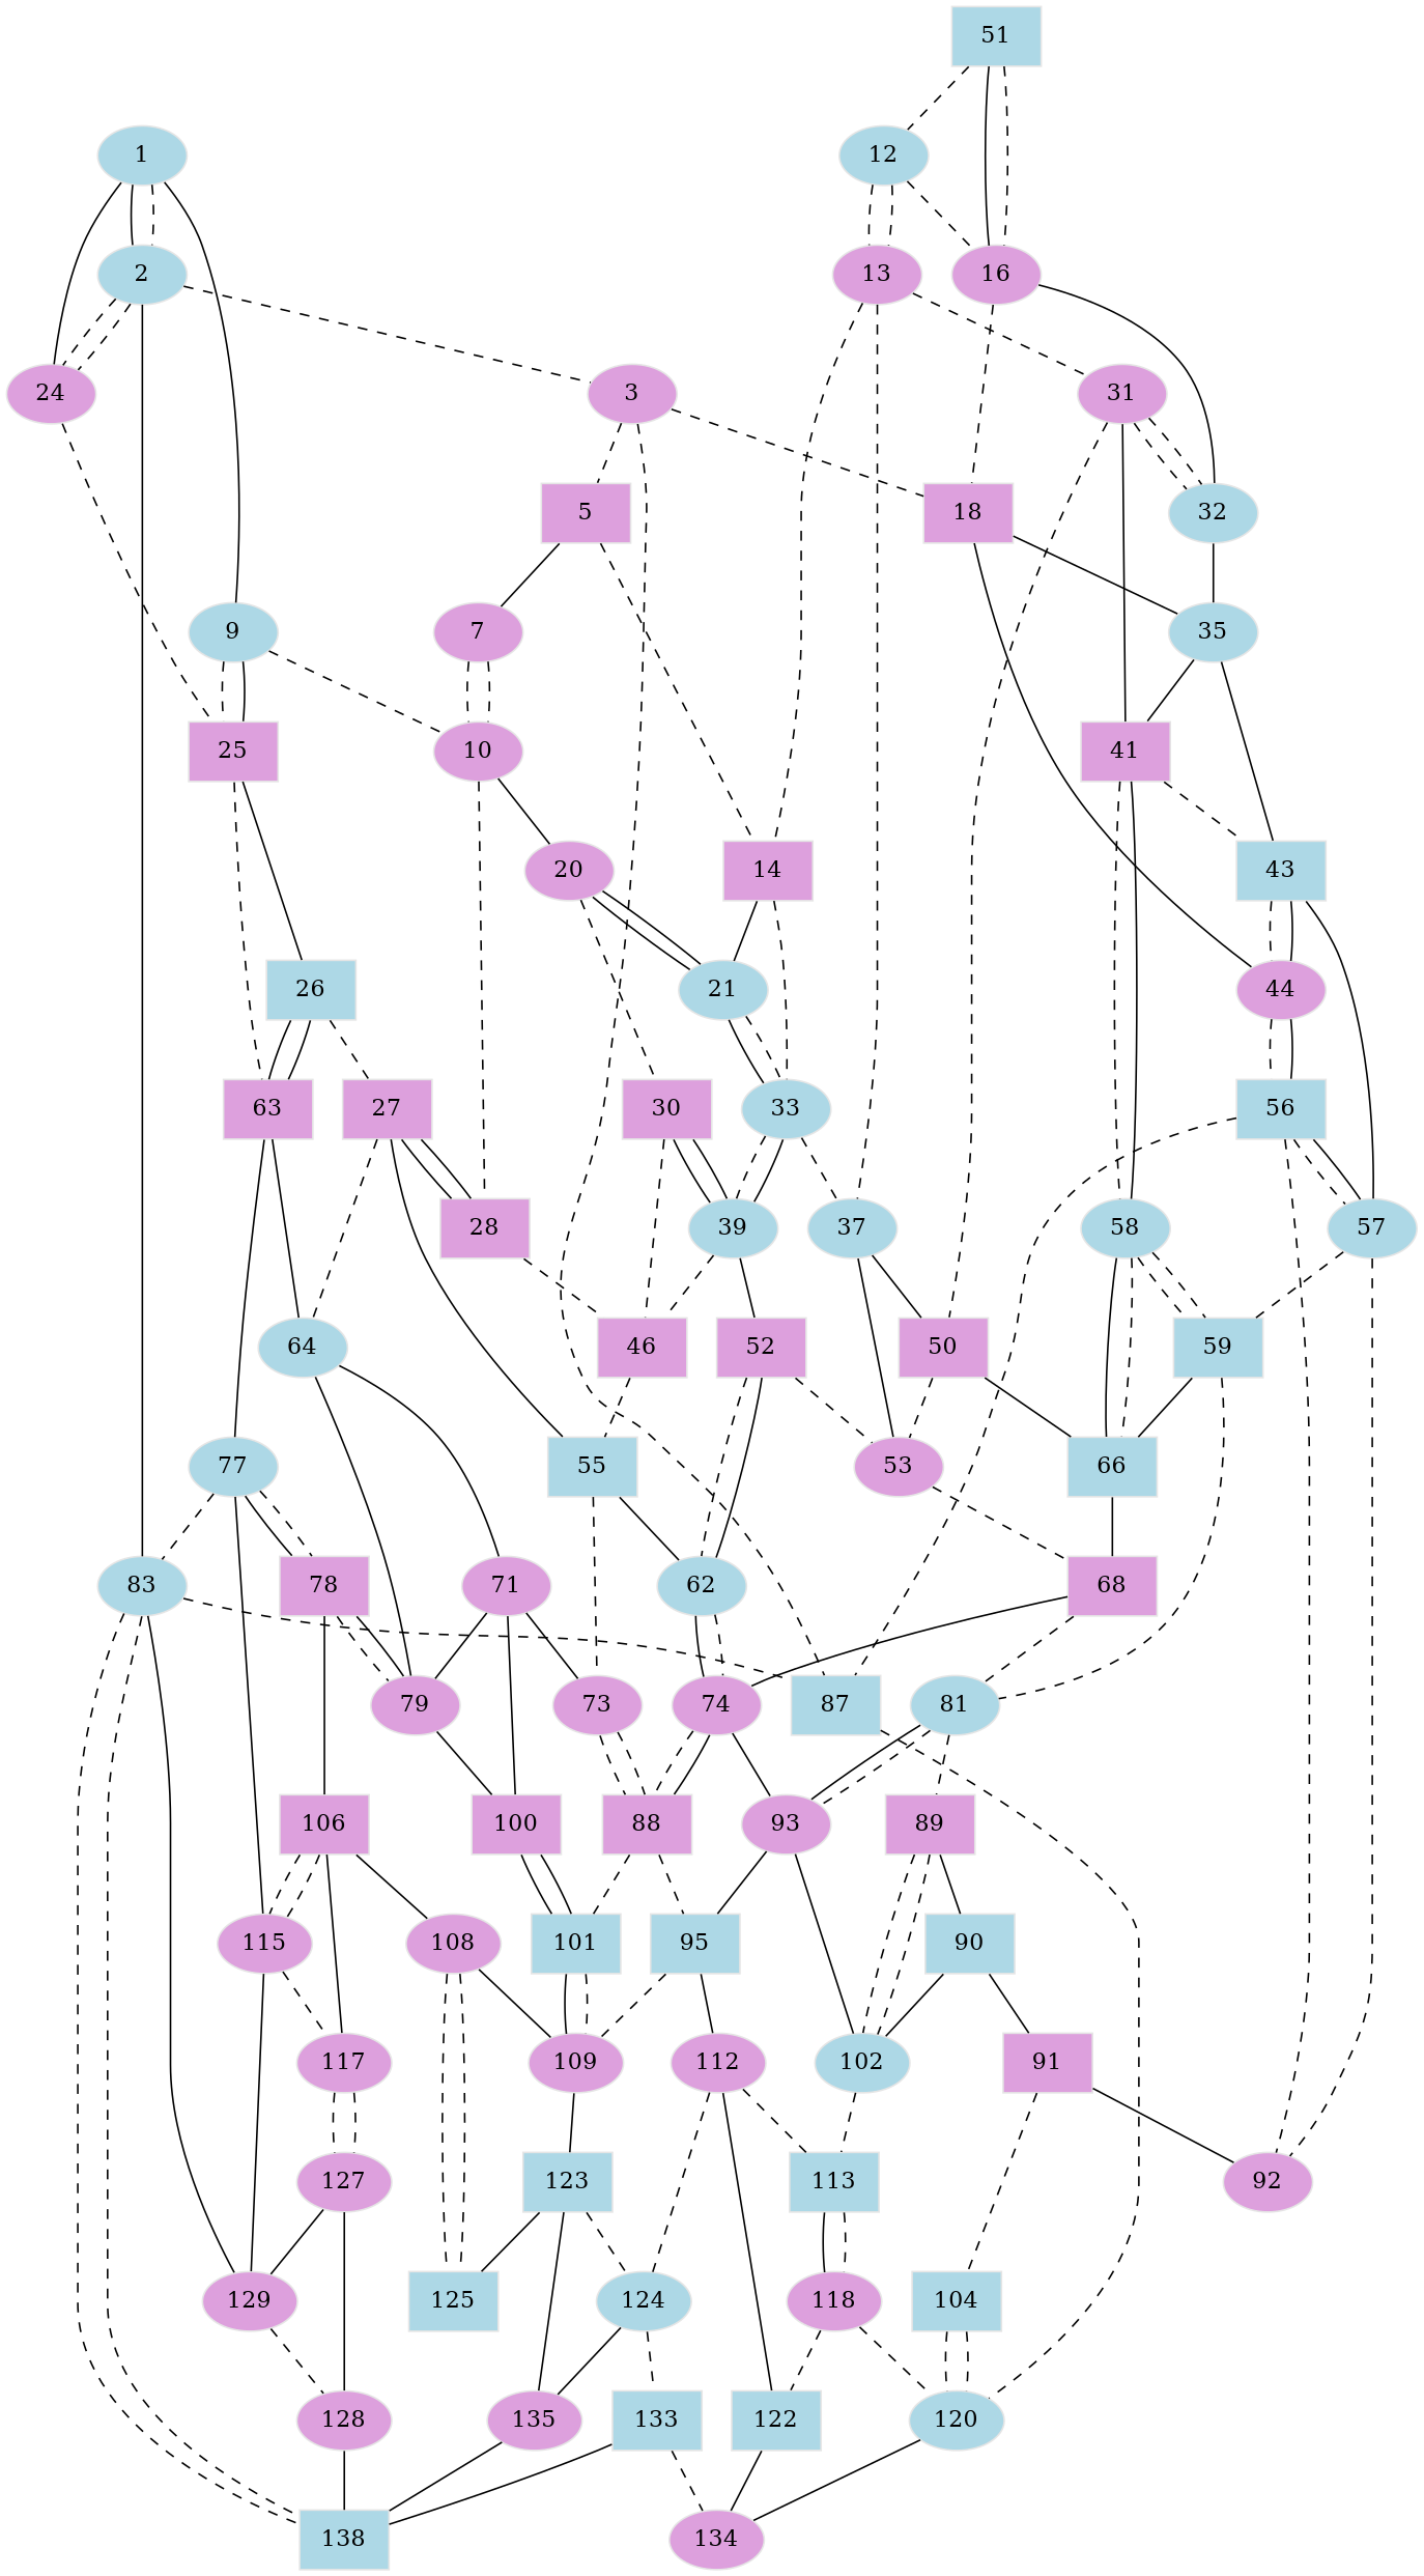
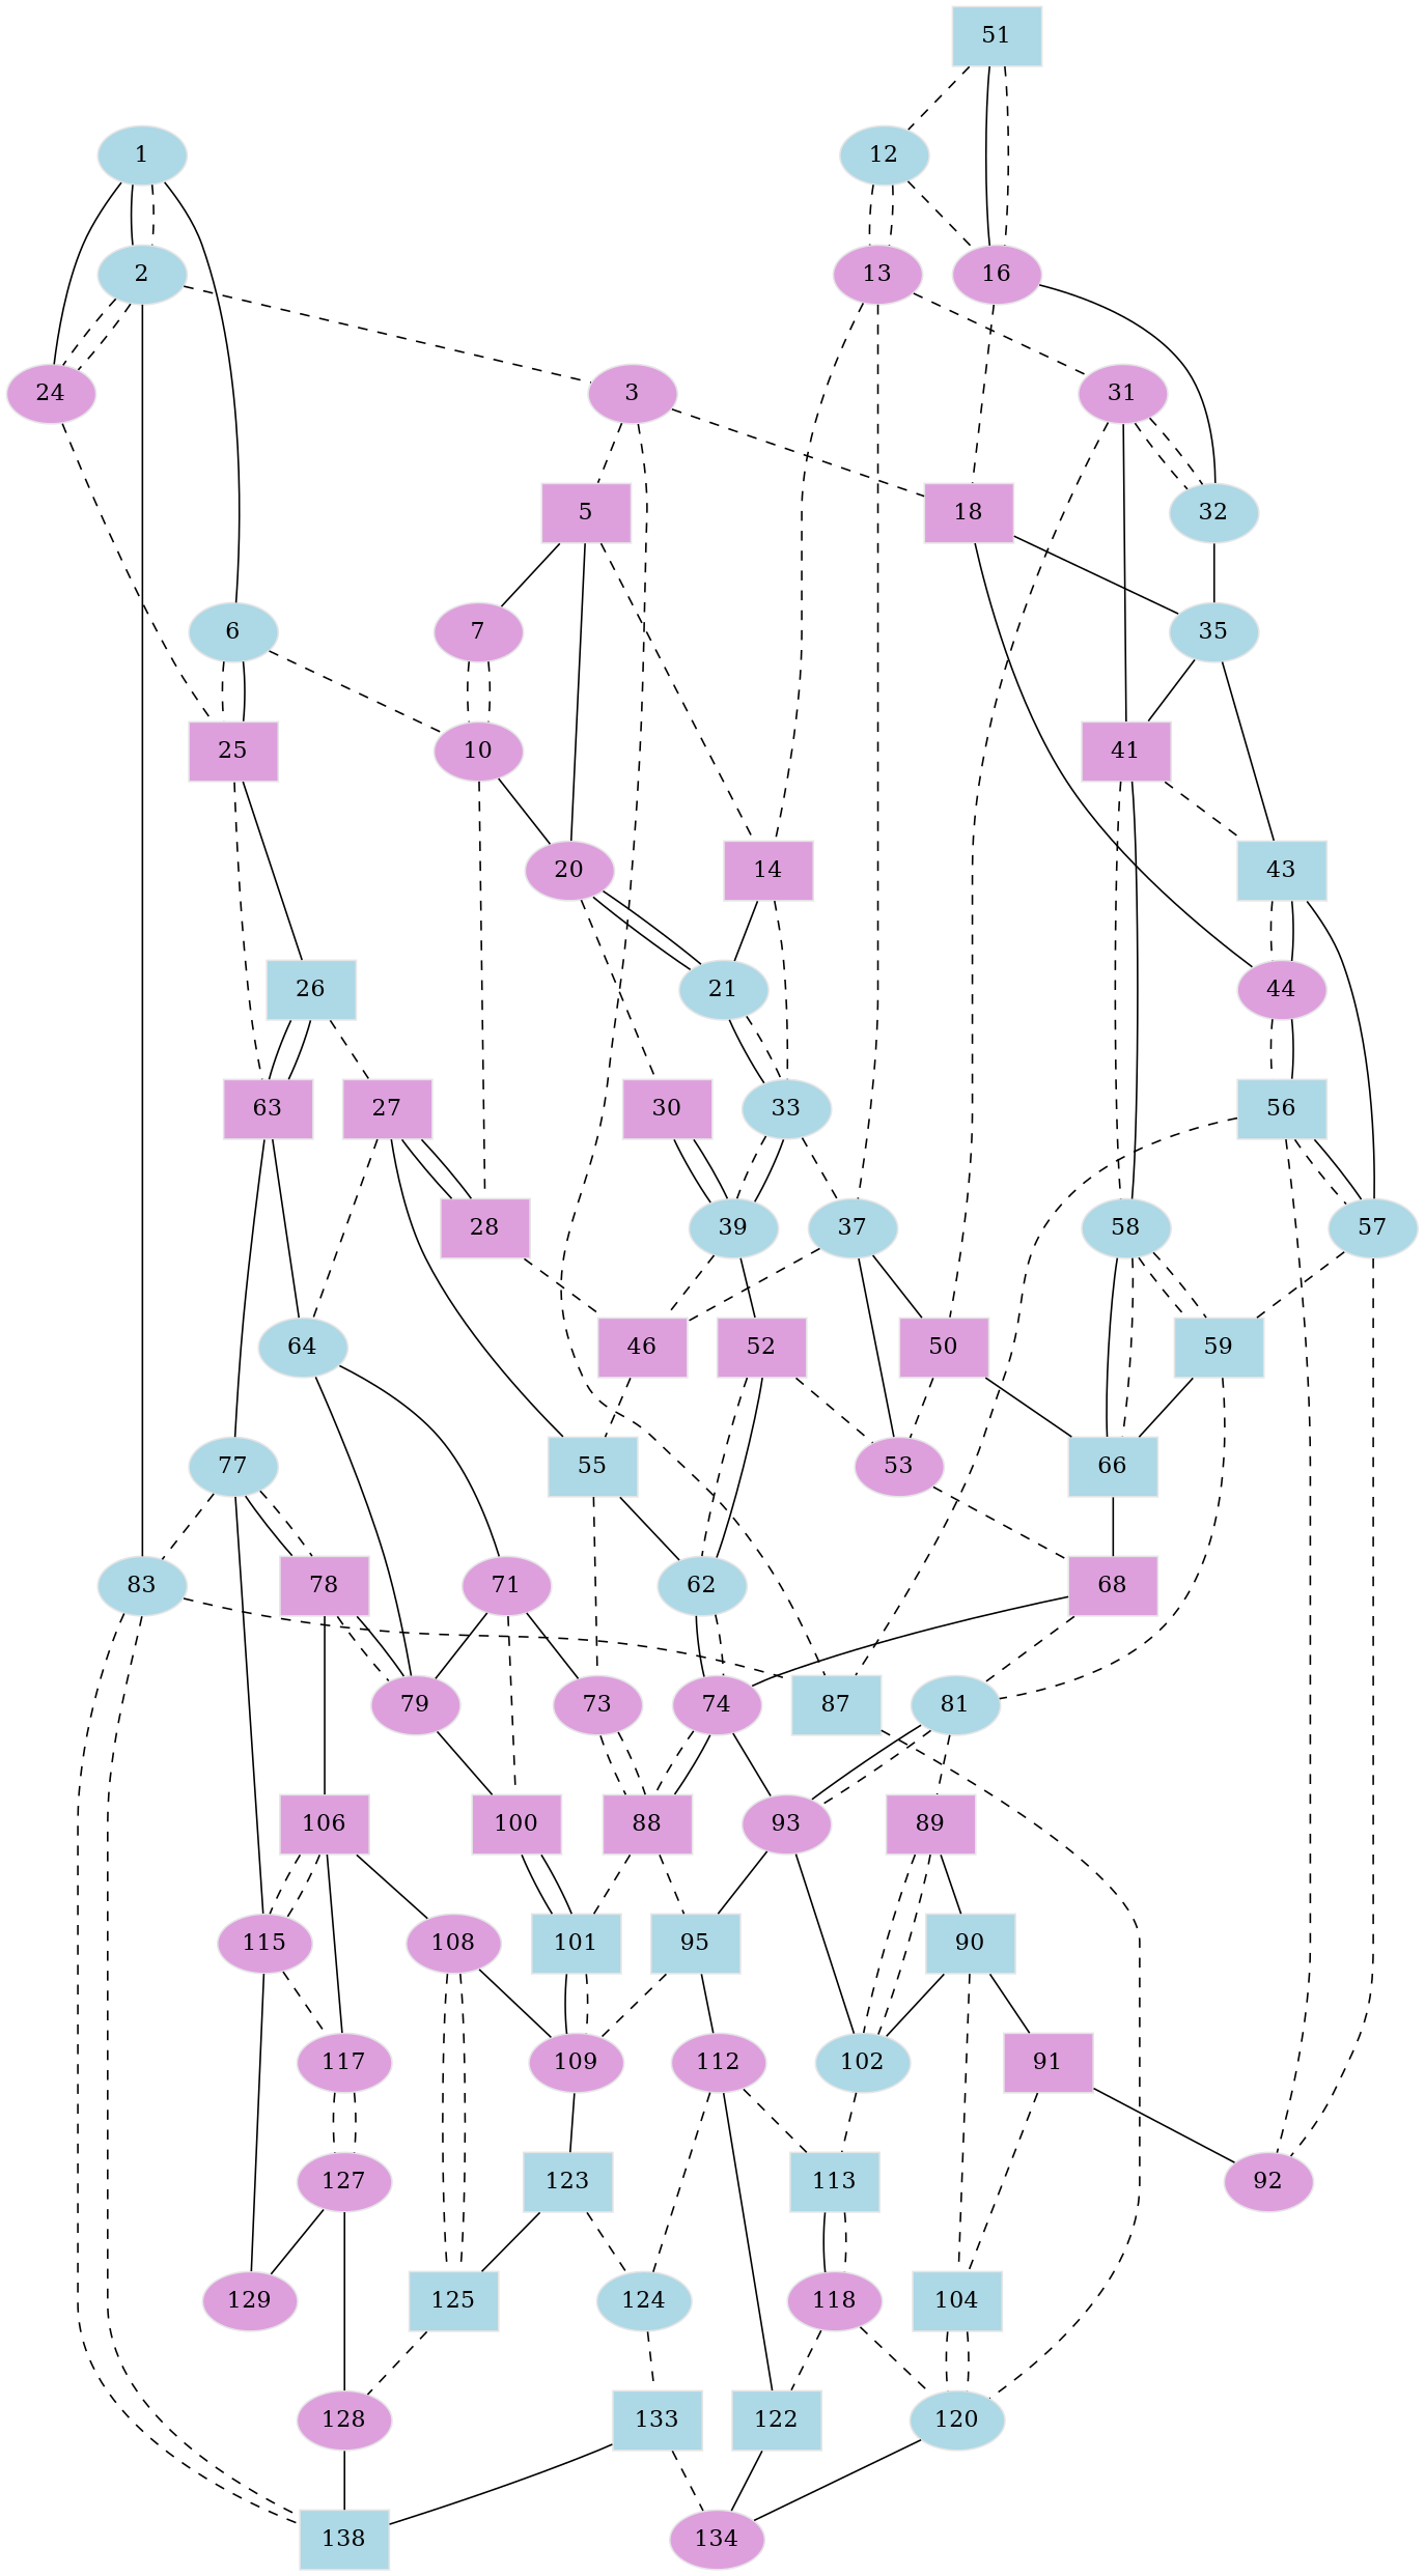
  graph {
    node [color=gray90 fillcolor=plum shape=ellipse style=filled]
    edge [style=dashed]
    1 [fillcolor=lightblue super="+8"]
    2 [fillcolor=lightblue]
-   9 [fillcolor=lightblue]
+   9 [fillcolor=lightblue label=6]
    24
    3 [super="+4"]
    83 [fillcolor=lightblue super="+84"]
    10 [super="+22"]
    25 [shape=box super="+29"]
    5 [shape=box super="+6"]
    18 [shape=box super="+19"]
    87 [fillcolor=lightblue shape=box]
    129
    138 [fillcolor=lightblue shape=box super="+140"]
    7
    14 [shape=box super="+15"]
    20 [super="+23"]
    35 [fillcolor=lightblue super="+36"]
    44
    120 [fillcolor=lightblue super="+130"]
    21 [fillcolor=lightblue]
    33 [fillcolor=lightblue super="+34"]
    n22 [label=30 shape=box]
    28 [shape=box]
    26 [fillcolor=lightblue shape=box]
    63 [shape=box super="+65"]
    46 [shape=box super="+47"]
    n27 [fillcolor=lightblue label=51 shape=box]
    12 [fillcolor=lightblue]
    16 [super="+17"]
    13 [super="+30"]
    32 [fillcolor=lightblue]
    31 [super="+40"]
    37 [fillcolor=lightblue super="+49"]
    41 [shape=box super="+42"]
    50 [shape=box super="+51"]
    53 [super="+67"]
    39 [fillcolor=lightblue super="+48"]
    43 [fillcolor=lightblue shape=box super="+45"]
    56 [fillcolor=lightblue shape=box super="+86"]
    27 [shape=box super="+54"]
    64 [fillcolor=lightblue super="+70"]
    77 [fillcolor=lightblue super="+85"]
    55 [fillcolor=lightblue shape=box super="+61"]
    62 [fillcolor=lightblue]
    73
    71 [super="+72"]
    79 [super="+98"]
    58 [fillcolor=lightblue]
    66 [fillcolor=lightblue shape=box super="+69"]
    52 [shape=box]
    57 [fillcolor=lightblue super="+60"]
    68 [shape=box super="+76"]
    59 [fillcolor=lightblue shape=box super="+80"]
    92 [super="+97"]
    74 [super="+75"]
    81 [fillcolor=lightblue super="+82"]
    88 [shape=box super="+94"]
    93 [super="+96"]
    89 [shape=box]
    78 [shape=box]
    115 [super="+116"]
    100 [shape=box]
    101 [fillcolor=lightblue shape=box]
    95 [fillcolor=lightblue shape=box super="+111"]
    102 [fillcolor=lightblue super="+105"]
    106 [shape=box super="+107"]
    117
    108
    90 [fillcolor=lightblue shape=box super="+103"]
    134 [super="+136"]
    109 [super="+110"]
    112 [super="+121"]
    91 [shape=box super="+99"]
    104 [fillcolor=lightblue shape=box]
    113 [fillcolor=lightblue shape=box super="+114"]
    123 [fillcolor=lightblue shape=box super="+126"]
    122 [fillcolor=lightblue shape=box]
    124 [fillcolor=lightblue super="+132"]
    118 [super="+119"]
    125 [fillcolor=lightblue shape=box]
    127 [super="+131"]
    128 [super="+137"]
-   135
    133 [fillcolor=lightblue shape=box super="+139"]
    1 -- 2 [style=solid]
    1 -- 2
    1 -- 9 [style=solid]
    1 -- 24 [style=solid]
    2 -- 24
    2 -- 24
    2 -- 3
    2 -- 83 [style=solid]
    9 -- 10
    9 -- 25
    9 -- 25 [style=solid]
    24 -- 25
    3 -- 5
    3 -- 18
    3 -- 87
    83 -- 87
-   83 -- 129 [style=solid]
    83 -- 138
    83 -- 138
    10 -- 20 [style=solid]
    10 -- 28
    25 -- 26 [style=solid]
    25 -- 63
    5 -- 7 [style=solid]
    5 -- 14
+   5 -- 20 [style=solid]
    18 -- 35 [style=solid]
    18 -- 44 [style=solid]
    87 -- 120
    7 -- 10
    7 -- 10
    14 -- 21 [style=solid]
    14 -- 33
    20 -- 21 [style=solid]
    20 -- 21 [style=solid]
    20 -- n22
    35 -- 41 [style=solid]
    35 -- 43 [style=solid]
    44 -- 56
    44 -- 56 [style=solid]
    120 -- 134 [style=solid]
    21 -- 33 [style=solid]
    21 -- 33
    33 -- 37
    33 -- 39
    33 -- 39 [style=solid]
-   n22 -- 46
+   37 -- 46
    n22 -- 39 [style=solid]
    n22 -- 39 [style=solid]
    28 -- 46
    26 -- 63 [style=solid]
    26 -- 63 [style=solid]
    26 -- 27
    63 -- 64 [style=solid]
    63 -- 77 [style=solid]
    46 -- 55
    n27 -- 12
    n27 -- 16 [style=solid]
    n27 -- 16
    12 -- 16
    12 -- 13
    12 -- 13
    16 -- 18
    16 -- 32 [style=solid]
    13 -- 14
    13 -- 31
    13 -- 37
    32 -- 35 [style=solid]
    31 -- 32
    31 -- 32
    31 -- 41 [style=solid]
    31 -- 50
    37 -- 50 [style=solid]
    37 -- 53 [style=solid]
    41 -- 43
    41 -- 58
    41 -- 58 [style=solid]
    50 -- 53
    50 -- 66 [style=solid]
    53 -- 68
    39 -- 46
    39 -- 52 [style=solid]
    43 -- 44
    43 -- 44 [style=solid]
    43 -- 57 [style=solid]
    56 -- 87
    56 -- 57
    56 -- 57 [style=solid]
    56 -- 92
    27 -- 28 [style=solid]
    27 -- 28 [style=solid]
    27 -- 64
    27 -- 55 [style=solid]
    64 -- 71 [style=solid]
    64 -- 79 [style=solid]
    77 -- 83
    77 -- 78 [style=solid]
    77 -- 78
    77 -- 115 [style=solid]
    55 -- 62 [style=solid]
    55 -- 73
    62 -- 74 [style=solid]
    62 -- 74
    73 -- 88
    73 -- 88
    71 -- 73 [style=solid]
    71 -- 79 [style=solid]
-   71 -- 100 [style=solid]
+   71 -- 100
    79 -- 100 [style=solid]
    58 -- 66 [style=solid]
    58 -- 66
    58 -- 59
    58 -- 59
    66 -- 68 [style=solid]
    52 -- 53
    52 -- 62
    52 -- 62 [style=solid]
    57 -- 59
    57 -- 92
    68 -- 74 [style=solid]
    68 -- 81
    59 -- 66 [style=solid]
    59 -- 81
    74 -- 88
    74 -- 88 [style=solid]
    74 -- 93 [style=solid]
    81 -- 93 [style=solid]
    81 -- 93
    81 -- 89
    88 -- 101
    88 -- 95
    93 -- 95 [style=solid]
    93 -- 102 [style=solid]
    89 -- 102
    89 -- 102
    89 -- 90 [style=solid]
    78 -- 79
    78 -- 79 [style=solid]
    78 -- 106 [style=solid]
    115 -- 129 [style=solid]
    115 -- 117
    100 -- 101 [style=solid]
    100 -- 101 [style=solid]
    101 -- 109 [style=solid]
    101 -- 109
    95 -- 109
    95 -- 112 [style=solid]
    102 -- 113
    106 -- 115
    106 -- 115
    106 -- 117 [style=solid]
    106 -- 108 [style=solid]
    117 -- 127
    117 -- 127
    108 -- 109 [style=solid]
    108 -- 125
    108 -- 125
    90 -- 102 [style=solid]
    90 -- 91 [style=solid]
+   90 -- 104
    109 -- 123 [style=solid]
    112 -- 113
    112 -- 122 [style=solid]
    112 -- 124
    91 -- 92 [style=solid weight=2]
    91 -- 104
    104 -- 120
    104 -- 120
    113 -- 118 [style=solid weight=2]
    113 -- 118
    123 -- 124
    123 -- 125 [style=solid]
-   123 -- 135 [style=solid]
    122 -- 134 [style=solid]
-   124 -- 135 [style=solid]
    124 -- 133
    118 -- 120
    118 -- 122
-   129 -- 128
+   125 -- 128
    127 -- 129 [style=solid]
    127 -- 128 [style=solid weight=2]
    128 -- 138 [style=solid]
-   135 -- 138 [style=solid]
    133 -- 138 [style=solid]
    133 -- 134 [weight=2]
  }
